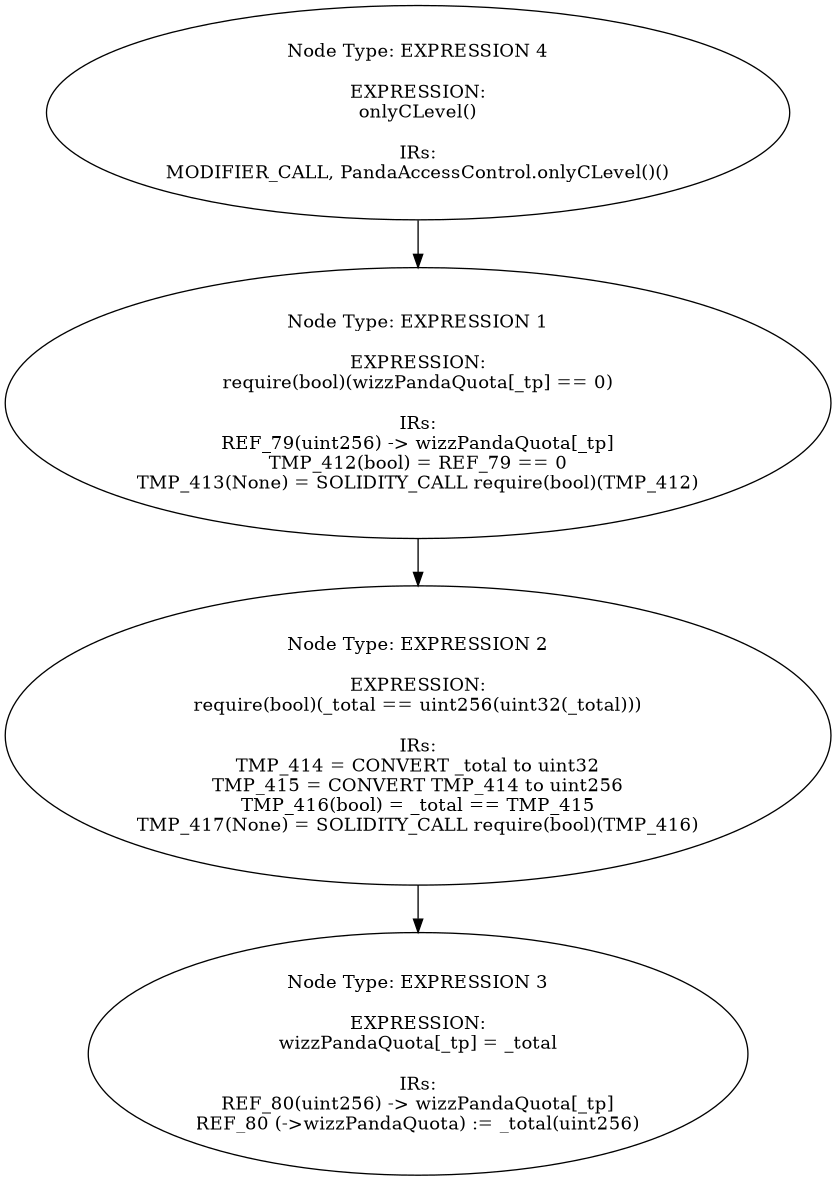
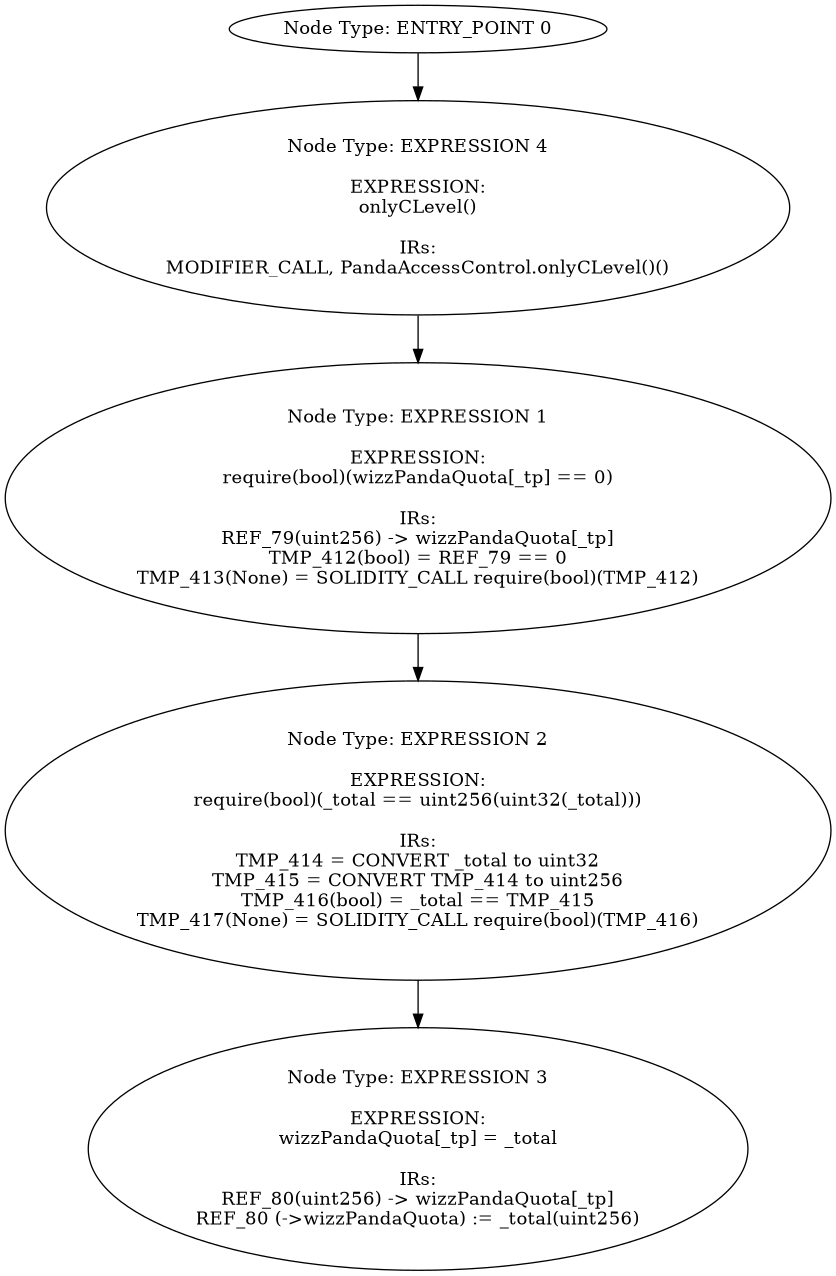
  digraph {
+   n1 [label="Node Type: ENTRY_POINT 0\n"]
    n2 [label="Node Type: EXPRESSION 4\n\nEXPRESSION:\nonlyCLevel()\n\nIRs:\nMODIFIER_CALL, PandaAccessControl.onlyCLevel()()"]
    n3 [label="Node Type: EXPRESSION 1\n\nEXPRESSION:\nrequire(bool)(wizzPandaQuota[_tp] == 0)\n\nIRs:\nREF_79(uint256) -> wizzPandaQuota[_tp]\nTMP_412(bool) = REF_79 == 0\nTMP_413(None) = SOLIDITY_CALL require(bool)(TMP_412)"]
    n4 [label="Node Type: EXPRESSION 2\n\nEXPRESSION:\nrequire(bool)(_total == uint256(uint32(_total)))\n\nIRs:\nTMP_414 = CONVERT _total to uint32\nTMP_415 = CONVERT TMP_414 to uint256\nTMP_416(bool) = _total == TMP_415\nTMP_417(None) = SOLIDITY_CALL require(bool)(TMP_416)"]
    n5 [label="Node Type: EXPRESSION 3\n\nEXPRESSION:\nwizzPandaQuota[_tp] = _total\n\nIRs:\nREF_80(uint256) -> wizzPandaQuota[_tp]\nREF_80 (->wizzPandaQuota) := _total(uint256)"]
+   n1 -> n2
    n2 -> n3
    n3 -> n4
    n4 -> n5
  }
